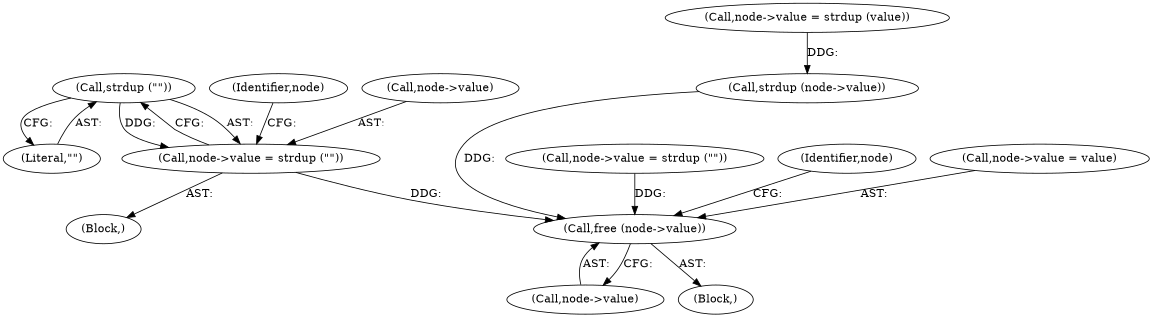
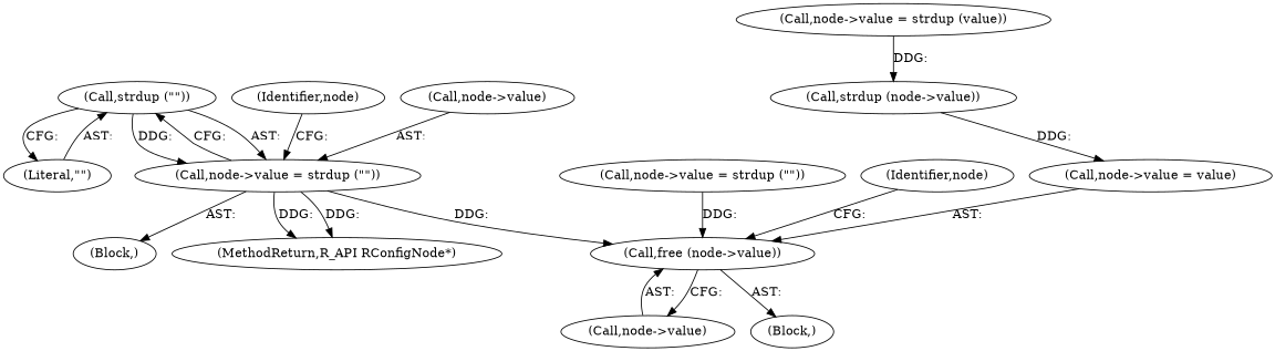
  digraph {
    n1 [label="(Call,strdup (\"\"))"]
    n2 [label="(Call,node->value = strdup (\"\"))"]
    n3 [label="(Literal,\"\")"]
    n4 [label="(Call,free (node->value))"]
    n5 [label="(Block,)"]
+   n6 [label="(MethodReturn,R_API RConfigNode*)"]
    n7 [label="(Call,node->value)"]
    n8 [label="(Block,)"]
    n9 [label="(Identifier,node)"]
    n10 [label="(Call,node->value = strdup (value))"]
    n11 [label="(Call,strdup (node->value))"]
    n12 [label="(Call,node->value = strdup (\"\"))"]
    n13 [label="(Call,node->value = value)"]
    n14 [label="(Identifier,node)"]
    n15 [label="(Call,node->value)"]
    n1 -> n2 [label="AST: "]
    n1 -> n2 [label="DDG: "]
    n1 -> n3 [label="CFG: "]
    n2 -> n1 [label="CFG: "]
    n2 -> n4 [label="DDG: "]
    n2 -> n5 [label="AST: "]
+   n2 -> n6 [label="DDG: "]
+   n2 -> n6 [label="DDG: "]
    n3 -> n1 [label="AST: "]
    n4 -> n7 [label="CFG: "]
    n4 -> n8 [label="AST: "]
    n7 -> n4 [label="AST: "]
    n9 -> n4 [label="CFG: "]
    n10 -> n11 [label="DDG: "]
-   n11 -> n4 [label="DDG: "]
+   n11 -> n13 [label="DDG: "]
    n12 -> n4 [label="DDG: "]
    n13 -> n4 [label="AST: "]
    n14 -> n2 [label="CFG: "]
    n15 -> n2 [label="AST: "]
  }
